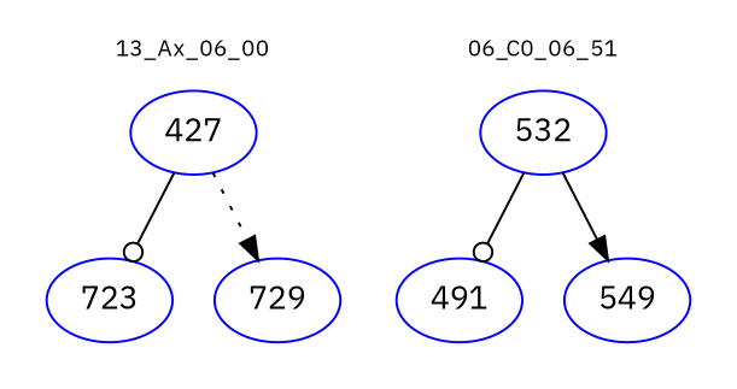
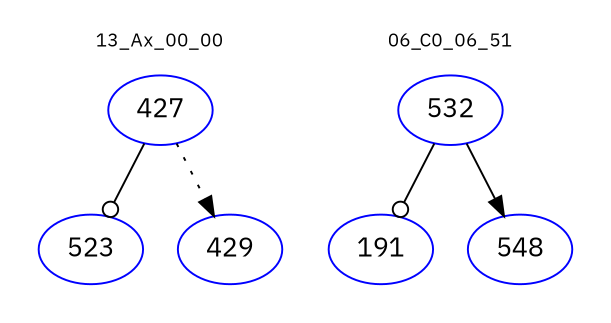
  digraph {
    fontname="IBM Plex Sans"
    node [color=blue fontname="IBM Plex Sans"]
    edge [arrowhead=odot color=black fontname="IBM Plex Sans" style=solid]
    n1 [label=427]
-   n2 [label=723]
-   n3 [label=729]
+   n2 [label=523]
+   n3 [label=429]
    n4 [label=532]
-   n5 [label=491]
-   n6 [label=549]
+   n5 [label=191]
+   n6 [label=548]
    subgraph cluster_1 {
      color=white
      fontsize=10
-     label="13_Ax_06_00"
+     label="13_Ax_00_00"
      n1
      n2
      n3
    }
    subgraph cluster_2 {
      color=white
      fontsize=10
      label="06_C0_06_51"
      n4
      n5
      n6
    }
    n1 -> n2
    n1 -> n3 [arrowhead=normal style=dotted]
    n4 -> n5
    n4 -> n6 [arrowhead=normal]
  }
